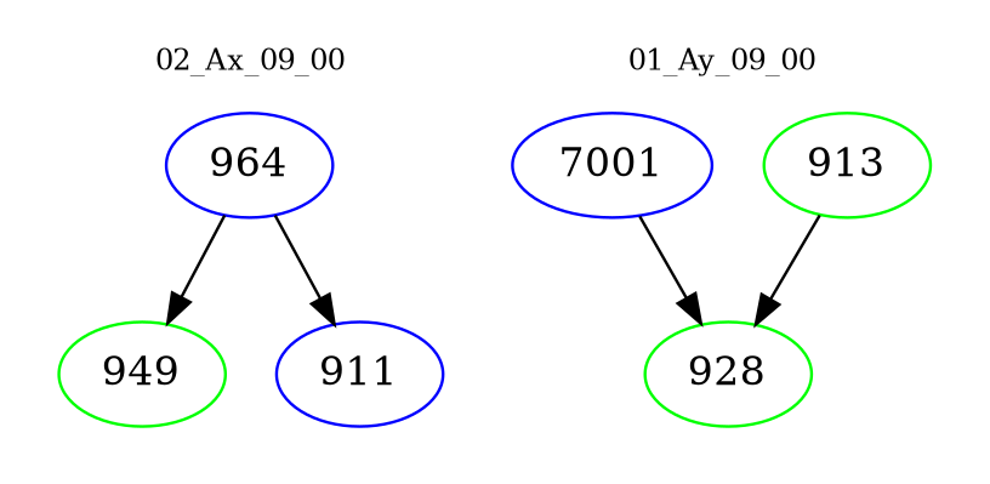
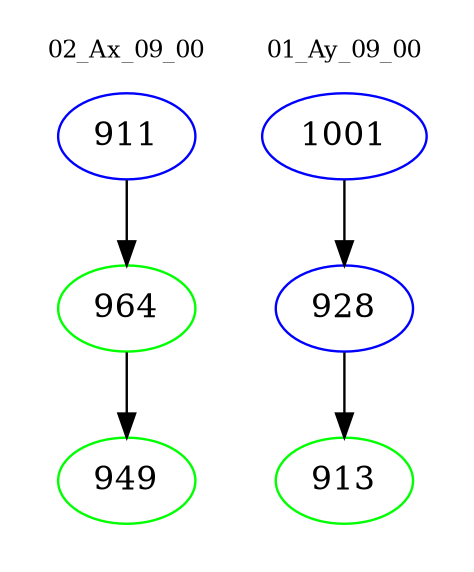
  digraph {
    node [color=blue]
    edge [color=black]
-   n1 [label=964]
+   n1 [color=green label=964]
    n2 [color=green label=949]
    n3 [label=911]
-   n4 [color=green label=928]
+   n4 [label=928]
    n5 [color=green label=913]
-   n6 [label=7001]
+   n6 [label=1001]
    subgraph cluster_1 {
      color=white
      fontsize=10
      label="02_Ax_09_00"
      n1
      n2
      n3
    }
    subgraph cluster_2 {
      color=white
      fontsize=10
      label="01_Ay_09_00"
      n4
      n5
      n6
    }
    n1 -> n2
-   n1 -> n3
-   n5 -> n4
+   n3 -> n1
+   n4 -> n5
    n6 -> n4
  }
